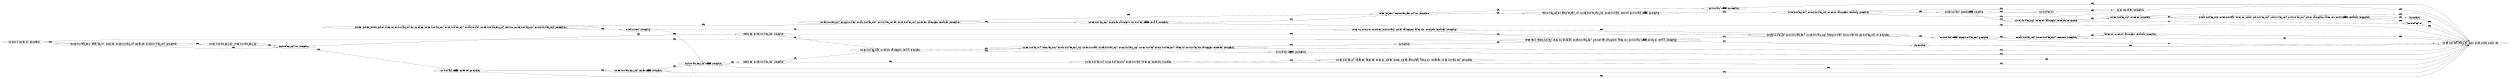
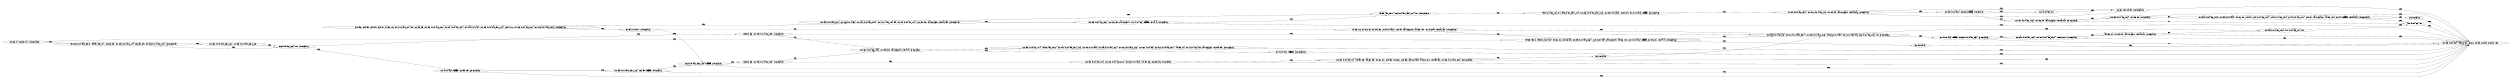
  digraph {
    rankdir=LR
    n1 [label="'push ebp', 'push ebx', 'push edi', 'push esi', 'sub esp, 0xc', 'mov dword [esp+0x4], edx', 'mov edi, ecx', 'mov ebx, dword [esp+0x2c]', 'mov esi, dword [ecx+0x54]', 'mov eax, dword [esi]', 'mov edx, dword [eax+ebx*8+0x4]', 'test dl, 0x8', 'mov ecx, dword [esp+0x30]', 'mov ebp, dword [esp+0x28]', 'jne 0x8059156', "]
    n2 [label="'mov eax, dword [edi+0x64]', 'mov edx, dword [ebp]', 'mov eax, dword [eax+edx*4]', 'mov dword [esp+0x8], eax', 'mov esi, dword [esi+0x14]', 'mov edx, ebx', 'call 0x8053f20', 'test eax, eax', 'jne 0x805918b', "]
    n3 [label="'test edx, 0x100000', 'jne 0x8059237', "]
    n4 [label="'lea eax, [ebx+ebx*2]', 'cmp dword [esi+eax*4+0x4], 0x0', 'jle 0x805927e', "]
    n5 [label="'mov ecx, dword [esp+0x30]', 'mov edx, ebx', 'call 0x8053d40', 'mov dword [esp], 0xfffffffe', 'test al, al', 'je 0x80592d6', "]
    n6 [label="'sub esp, 0x8', 'mov ecx, esi', 'mov edx, ebx', 'push dword [ebp]', 'push edi', 'call 0x8056ec0', 'add esp, 0x10', 'mov ebp, eax', 'test eax, eax', 'jne 0x805928f', "]
    n7 [label="'cmp dword [ebx+ecx*8+0xc], 0xffffffff', 'je 0x80592d6', "]
-   n8 [label="'mov dword [esp], 0xffffffff', 'jmp 0x80592d6', "]
    n9 [label="'add dword [esp+0x8], 0x4', 'lea ecx, [esi+eax*4+0x4]', 'mov ebp, dword [esi+eax*4+0x8]', 'mov ebx, dword [ecx]', 'xor edi, edi', 'mov dword [esp], 0xffffffff', 'jmp 0x80591cc', "]
    n10 [label="'mov eax, dword [esp]', 'add esp, 0xc', 'pop esi', 'pop edi', 'pop ebx', 'pop ebp', 'retn', "]
    n11 [label="'mov eax, dword [esi+0xc]', 'mov esi, dword [eax+ebx*4]', 'mov ebx, dword [esp+0x28]', 'add ebp, dword [ebx]', 'mov dword [ebx], ebp', 'cmp dword [esp+0x34], 0x0', 'je 0x80592c8', "]
    n12 [label="'lea edx, [ebx*8]', 'add edx, dword [esi]', 'sub esp, 0xc', 'mov ecx, edi', 'mov eax, dword [esp+0x34]', 'push dword [eax]', 'call 0x80570f0', 'add esp, 0x10', 'mov dword [esp], 0xffffffff', 'mov ebp, 0x1', 'test al, al', 'jne 0x805928f', "]
-   n13 [label="'movzx ecx, dl', 'cmp ecx, 0x4', 'jne 0x8059250', "]
+   n13 [label="'retn ecx, dl', 'cmp ecx, 0x4', 'jne 0x8059250',"]
    n14 [label="'mov ecx, dword [eax+ebx*8]', 'lea eax, [ecx+0x1]', 'xor ebp, ebp', 'mov edx, dword [esp+0x4]', 'cmp eax, edx', 'mov ebx, dword [esp+0x20]', 'jge 0x80590df', "]
    n15 [label="'mov esi, dword [ebp+edi*4]', 'mov ecx, dword [esp+0x8]', 'mov edx, esi', 'call 0x8053f20', 'test eax, eax', 'je 0x80591c3', "]
+   n16 [label="'mov eax, dword [esp+0x30]', 'mov dword [eax+0x4], 0x0', "]
    n17 [label="'mov dword [esp], 0xffffffff', 'cmp ebp, dword [edi+0x5c]', 'jg 0x80592d6', "]
    n18 [label="'jmp 0x80592d6', "]
    n19 [label="'cmp dword [esp+0x34], 0x0', 'je 0x8059287', "]
    n20 [label="'mov ebp, dword [ebx+ecx*8+0xc]', 'sub ebp, dword [ebx+ecx*8+0x8]', "]
    n21 [label="'inc jmp', 'cmp edi, ebx', 'jge 0x80592d6',"]
    n22 [label="'mov edx, dword [esp]', 'cmp edx, 0xffffffff', 'je 0x80591c0', "]
    n23 [label="'mov dword [esp], esi', "]
    n24 [label="'mov eax, dword [edi+0x64]', 'mov ecx, dword [eax+ebp*4]', 'test ecx, ecx', 'je 0x80592d6', "]
    n25 [label="'test ebp, ebp', 'mov ebx, dword [esp+0x2c]', 'je 0x80592e1', "]
    n26 [label="'mov dword [esp], 0xffffffff', 'cmp eax, edx', 'jge 0x80592d6', "]
    n27 [label="'mov dword [esp], esi', "]
    n28 [label="'mov edi, dword [esp+0x30]', 'mov ecx, edi', 'call 0x8053f20', 'test eax, eax', 'jne 0x80592d3', "]
    n29 [label="'add ecx, 0x4', 'mov edx, esi', 'call 0x8053f20', 'test eax, eax', 'je 0x80592d6', "]
    n30 [label="'mov ecx, dword [esp+0x30]', 'mov edx, ebx', 'call 0x8053d40', 'test al, al', 'je 0x805931c', "]
    n31 [label="'mov eax, dword [ebx+ecx*8+0x8]', 'cmp eax, 0xffffffff', 'je 0x80592d6', "]
    n32 [label="'mov ecx, dword [esp+0x34]', 'test ecx, ecx', 'je 0x80592d6', "]
    n33 [label="'mov dword [esp], 0xfffffffe', 'jmp 0x80592d6', "]
    n34 [label="'mov eax, dword [esi+0x14]', 'lea ecx, [ebx+ebx*2]', 'mov eax, dword [eax+ecx*4+0x8]', 'mov edx, dword [eax]', 'mov eax, dword [edi+0x64]', 'mov ecx, dword [esp+0x28]', 'mov ecx, dword [ecx]', 'mov ecx, dword [eax+ecx*4]', 'add ecx, 0x4', 'mov dword [esp], edx', 'call 0x8053f20', 'test eax, eax', 'jne 0x80592d6', "]
    n35 [label="'mov eax, dword [esp+0x28]', 'mov edx, dword [eax]', 'sub esp, 0xc', 'push edi', 'push dword [esp+0x34]', 'push dword [esp+0x34]', 'push dword [esp+0x1c]', 'push esi', 'call 0x8059380', 'add esp, 0x20', 'mov esi, 0xfffffffe', 'test eax, eax', 'jne 0x80592d3', "]
-   n36 [label="'jmp 0x8059250', "]
    n37 [label="'test ebp, ebp', 'mov ebx, dword [esp+0x2c]', 'je 0x80592e1', "]
    n38 [label="'jmp 0x80592d6', "]
    n39 [label="'mov edx, dword [edi+0x1c]', 'mov ecx, dword [esp+0x28]', 'mov ecx, dword [ecx]', 'sub edx, ecx', 'cmp edx, ebp', 'jl 0x80592d6', "]
    n40 [label="'mov edx, dword [edi+0x4]', 'add eax, edx', 'add ecx, edx', 'sub esp, 0x4', 'push ebp', 'push ecx', 'push eax', 'call 0x80492a0', 'add esp, 0x10', 'test eax, eax', 'mov ebx, dword [esp+0x2c]', 'jne 0x80592d6', "]
+   n41 [label="'jmp 0x805928f', "]
    n1 -> n2 [label=CFG]
    n1 -> n3 [label=CFG]
    n2 -> n4 [label=CFG]
    n2 -> n5 [label=CFG]
    n3 -> n6 [label=CFG]
    n3 -> n7 [label=CFG]
-   n4 -> n8 [label=CFG]
    n4 -> n9 [label=CFG]
    n5 -> n4 [label=CFG]
    n5 -> n10 [label=CFG]
    n6 -> n11 [label=CFG]
    n6 -> n12 [label=CFG]
    n7 -> n10 [label=CFG]
    n7 -> n37 [label=CFG]
-   n8 -> n10 [label=CFG]
    n9 -> n15 [label=CFG]
+   n11 -> n16 [label=CFG]
    n11 -> n17 [label=CFG]
    n12 -> n11 [label=CFG]
    n12 -> n18 [label=CFG]
    n13 -> n12 [label=CFG]
    n13 -> n14 [label=CFG]
    n14 -> n19 [label=CFG]
    n14 -> n20 [label=CFG]
    n15 -> n21 [label=CFG]
    n15 -> n22 [label=CFG]
+   n16 -> n23 [label=CFG]
    n17 -> n10 [label=CFG]
    n17 -> n24 [label=CFG]
    n18 -> n10 [label=CFG]
    n19 -> n25 [label=CFG]
    n19 -> n26 [label=CFG]
    n20 -> n19 [label=CFG]
    n21 -> n10 [label=CFG]
    n21 -> n15 [label=CFG]
    n22 -> n27 [label=CFG]
    n22 -> n28 [label=CFG]
    n23 -> n10 [label=CFG]
    n24 -> n10 [label=CFG]
    n24 -> n29 [label=CFG]
    n25 -> n11 [label=CFG]
    n25 -> n30 [label=CFG]
    n26 -> n10 [label=CFG]
    n26 -> n31 [label=CFG]
    n27 -> n21 [label=CFG]
    n28 -> n23 [label=CFG]
    n28 -> n32 [label=CFG]
    n29 -> n10 [label=CFG]
+   n29 -> n16 [label=CFG]
    n30 -> n33 [label=CFG]
    n30 -> n34 [label=CFG]
    n31 -> n7 [label=CFG]
    n31 -> n10 [label=CFG]
    n32 -> n10 [label=CFG]
    n32 -> n35 [label=CFG]
    n33 -> n10 [label=CFG]
    n34 -> n10 [label=CFG]
-   n34 -> n36 [label=CFG]
    n35 -> n23 [label=CFG]
    n35 -> n38 [label=CFG]
-   n36 -> n12 [label=CFG]
    n37 -> n30 [label=CFG]
    n37 -> n39 [label=CFG]
    n38 -> n10 [label=CFG]
    n39 -> n10 [label=CFG]
    n39 -> n40 [label=CFG]
    n40 -> n10 [label=CFG]
+   n40 -> n41 [label=CFG]
+   n41 -> n11 [label=CFG]
  }
